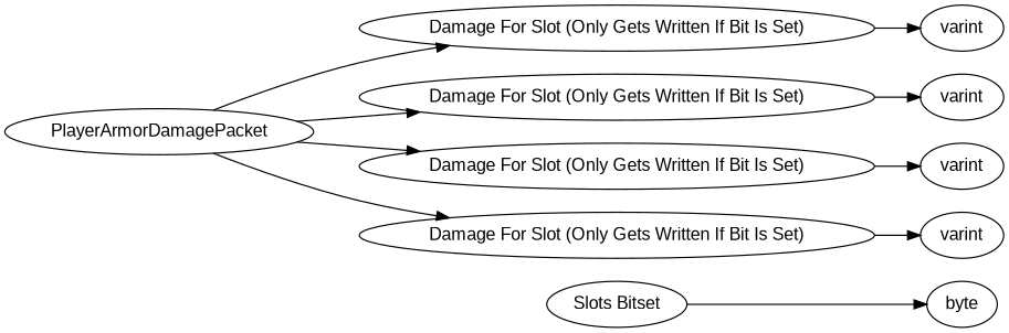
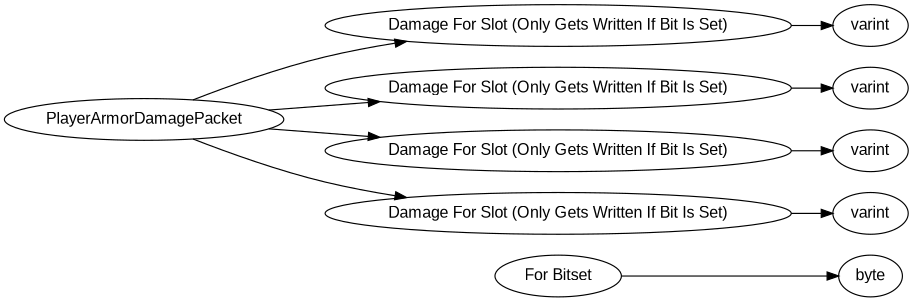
  digraph {
    fontname="Liberation Sans"
    rankdir=LR
    node [fontname="Liberation Sans"]
    edge [fontname="Liberation Sans"]
    n1 [label=byte]
    n2 [label=varint]
    n3 [label=varint]
    n4 [label=varint]
    n5 [label=varint]
    n6 [label=PlayerArmorDamagePacket]
    n7 [label="Damage For Slot (Only Gets Written If Bit Is Set)"]
    n8 [label="Damage For Slot (Only Gets Written If Bit Is Set)"]
    n9 [label="Damage For Slot (Only Gets Written If Bit Is Set)"]
    n10 [label="Damage For Slot (Only Gets Written If Bit Is Set)"]
-   n11 [label="Slots Bitset"]
+   n11 [label="For Bitset"]
    subgraph sub_1 {
      rank=max
      n1
      n2
      n3
      n4
      n5
    }
    n6 -> n7
    n6 -> n8
    n6 -> n9
    n6 -> n10
    n7 -> n2
    n8 -> n3
    n9 -> n4
    n10 -> n5
    n11 -> n1
  }
